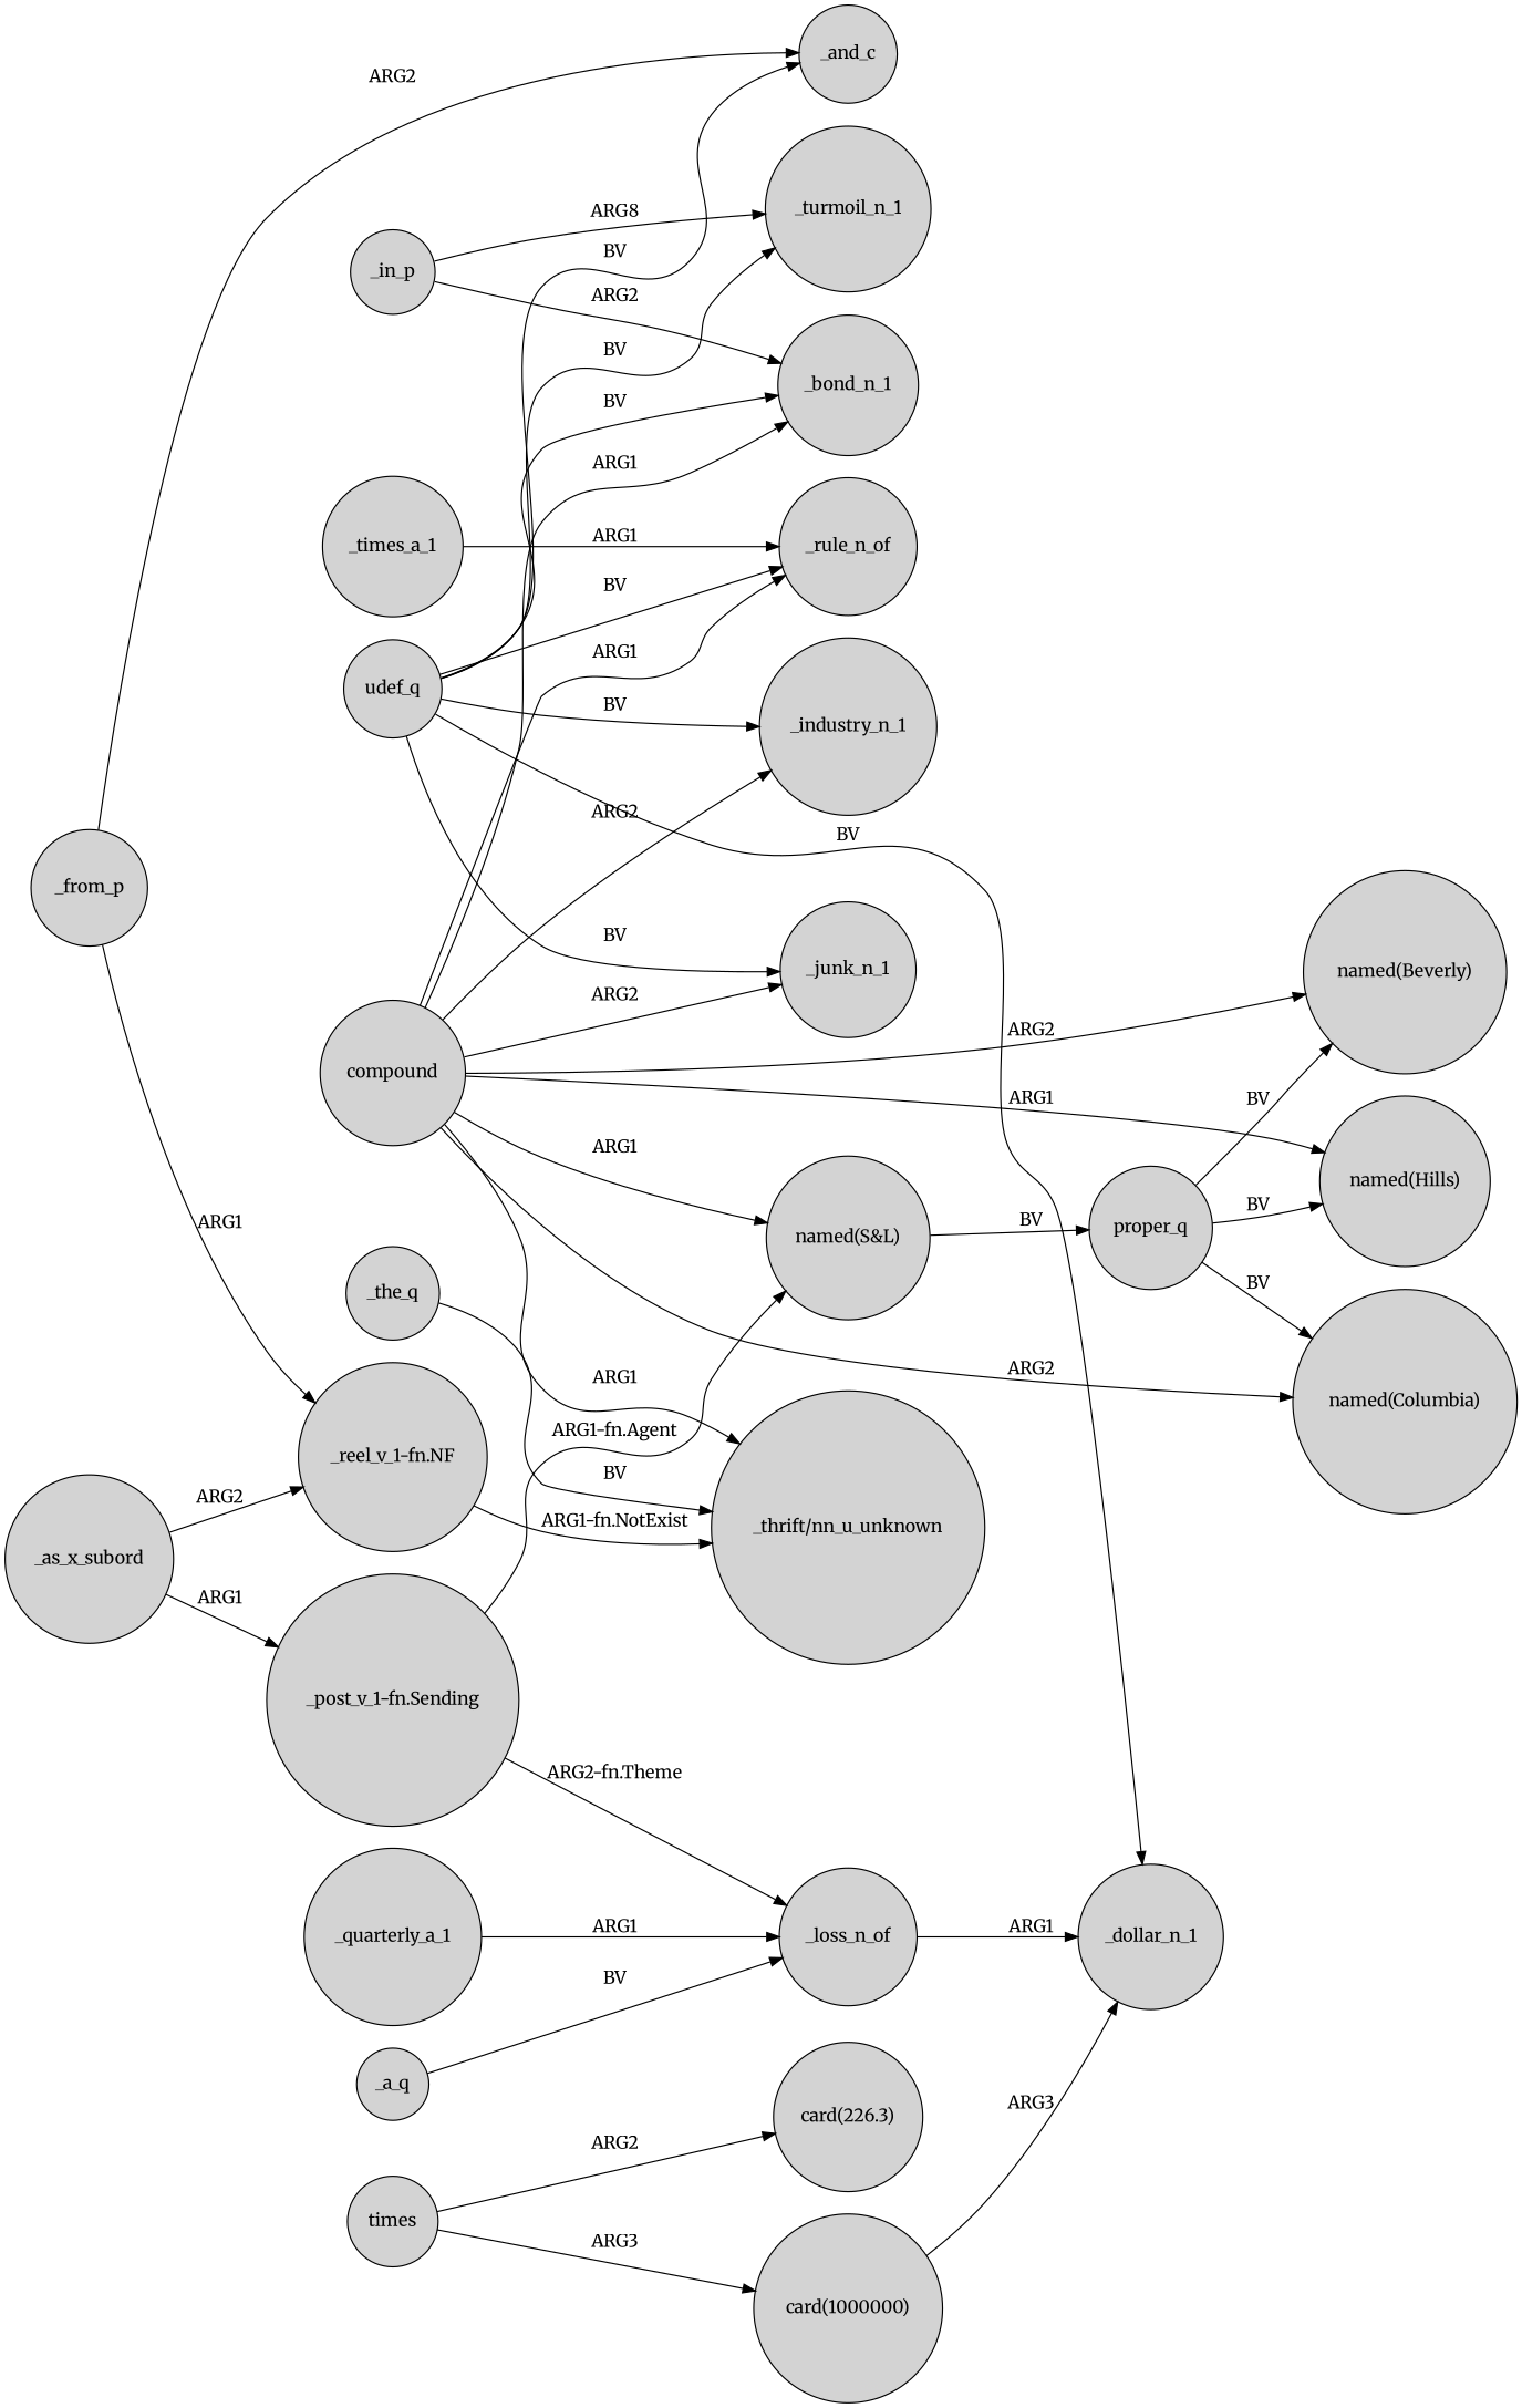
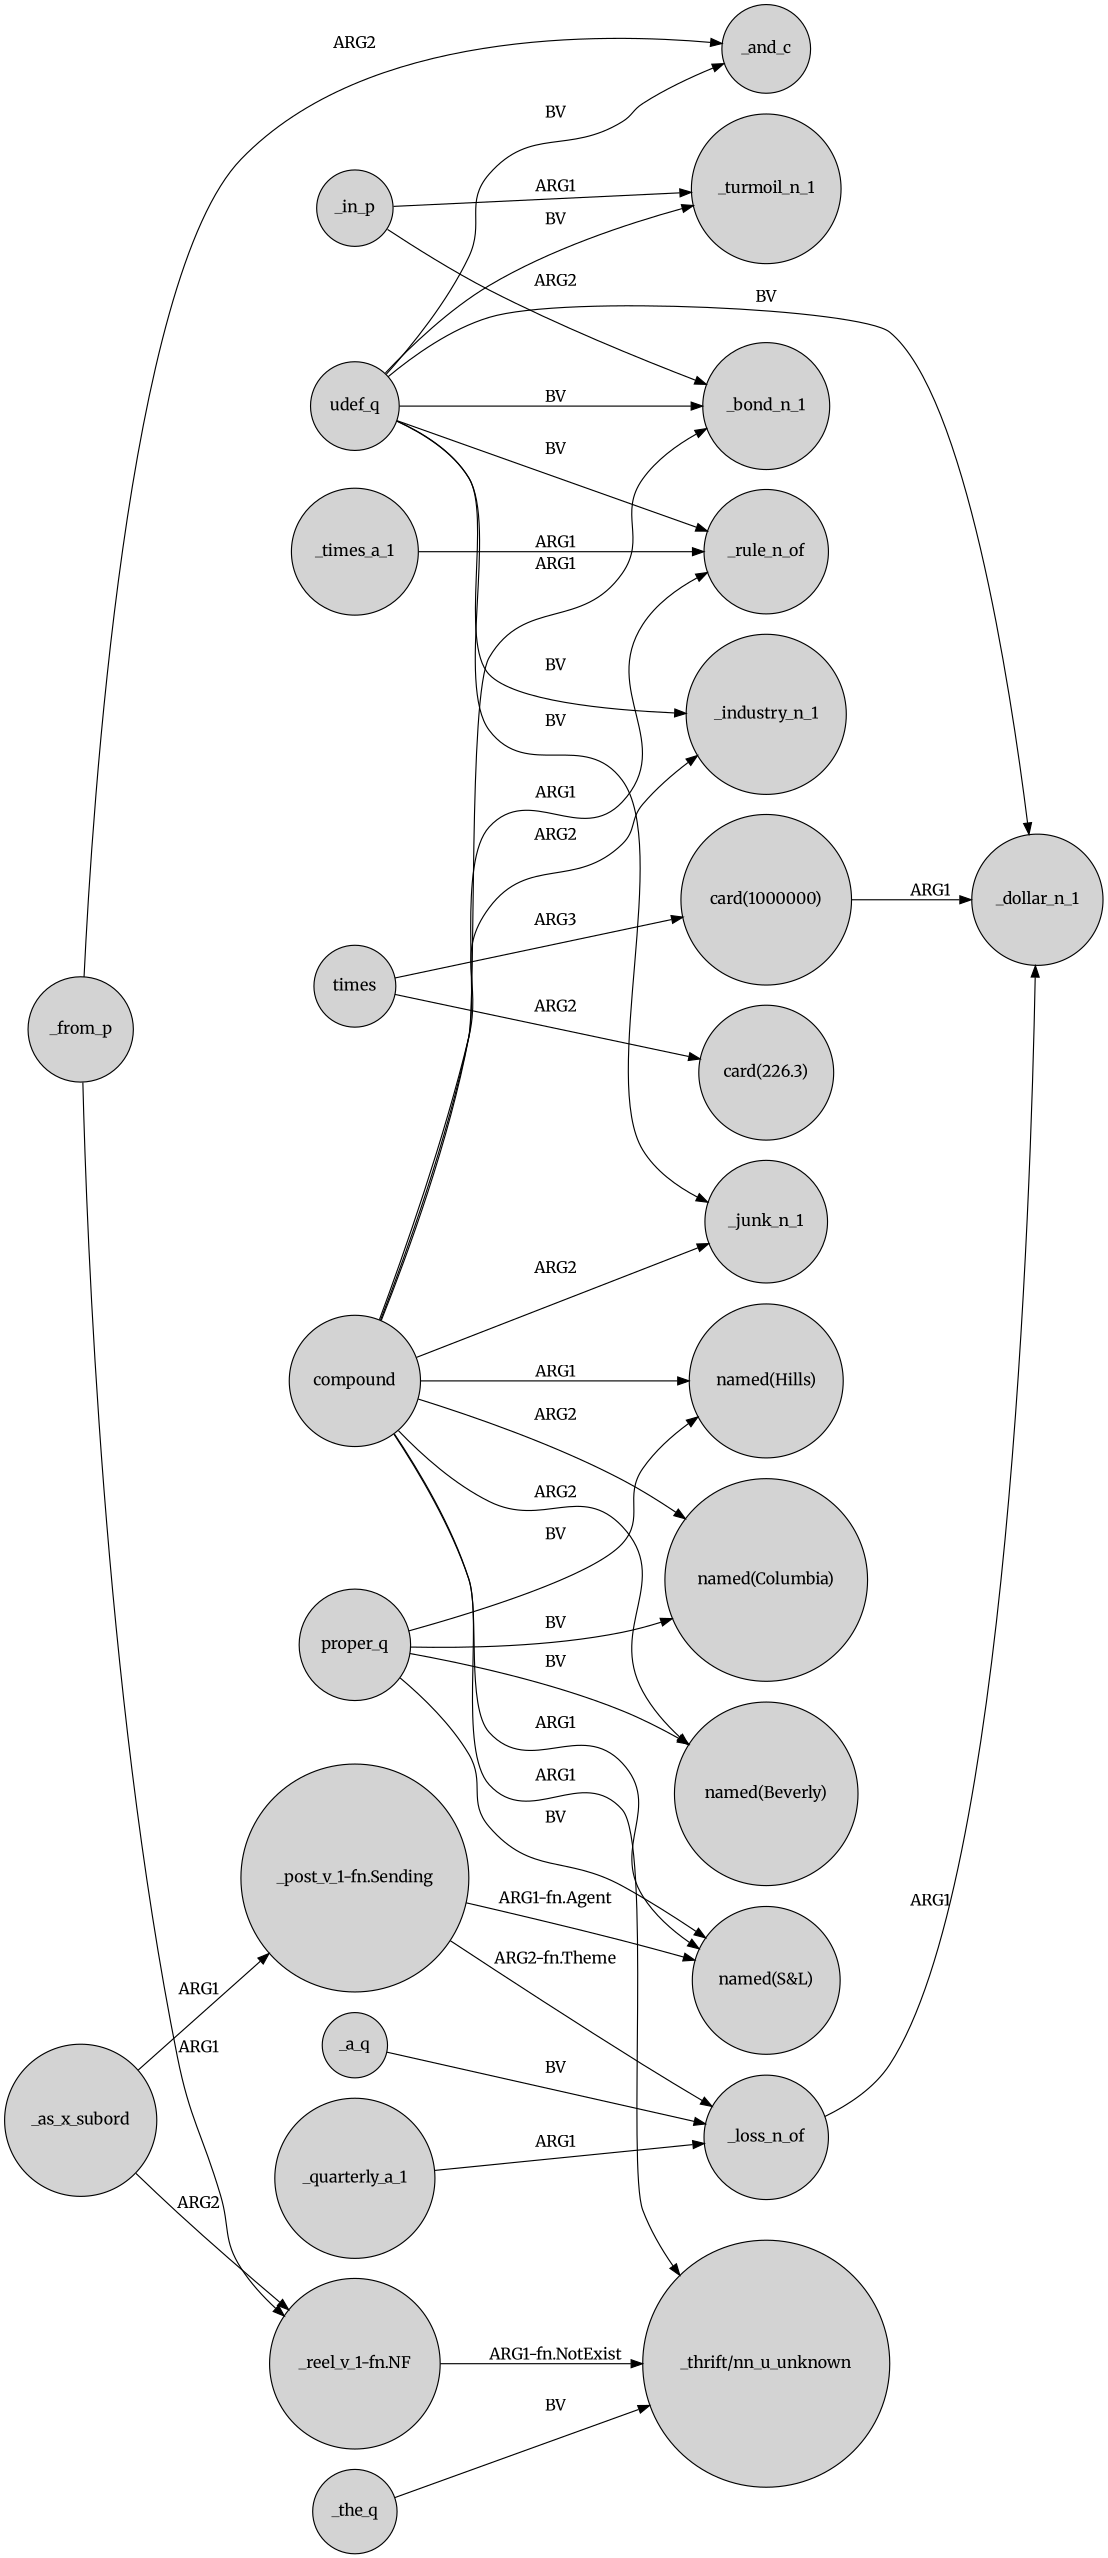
  digraph {
    fontname=Merriweather
    rankdir=LR
    node [fontname=Merriweather shape=circle style=filled]
    edge [fontname=Merriweather]
    udef_q
    _rule_n_of
    _dollar_n_1
    _bond_n_1
    _junk_n_1
    _turmoil_n_1
    _industry_n_1
    _and_c
    "_post_v_1-fn.Sending"
    _loss_n_of
    "named(S&L)"
    "card(1000000)"
    times
    "card(226.3)"
    _as_x_subord
    "_reel_v_1-fn.NF"
    "_thrift/nn_u_unknown"
    _in_p
    _a_q
    compound
    "named(Hills)"
    "named(Beverly)"
    "named(Columbia)"
    proper_q
    _quarterly_a_1
    _from_p
    _the_q
    n28 [label=_times_a_1]
    udef_q -> _rule_n_of [label=BV]
    udef_q -> _dollar_n_1 [label=BV]
    udef_q -> _bond_n_1 [label=BV]
    udef_q -> _junk_n_1 [label=BV]
    udef_q -> _turmoil_n_1 [label=BV]
    udef_q -> _industry_n_1 [label=BV]
    udef_q -> _and_c [label=BV]
    "_post_v_1-fn.Sending" -> _loss_n_of [label="ARG2-fn.Theme"]
    "_post_v_1-fn.Sending" -> "named(S&L)" [label="ARG1-fn.Agent"]
    _loss_n_of -> _dollar_n_1 [label=ARG1]
-   "card(1000000)" -> _dollar_n_1 [label=ARG3]
+   "card(1000000)" -> _dollar_n_1 [label=ARG1]
    times -> "card(1000000)" [label=ARG3]
    times -> "card(226.3)" [label=ARG2]
    _as_x_subord -> "_post_v_1-fn.Sending" [label=ARG1]
    _as_x_subord -> "_reel_v_1-fn.NF" [label=ARG2]
    "_reel_v_1-fn.NF" -> "_thrift/nn_u_unknown" [label="ARG1-fn.NotExist"]
    _in_p -> _bond_n_1 [label=ARG2]
-   _in_p -> _turmoil_n_1 [label=ARG8]
+   _in_p -> _turmoil_n_1 [label=ARG1]
    _a_q -> _loss_n_of [label=BV]
    compound -> _rule_n_of [label=ARG1]
    compound -> _bond_n_1 [label=ARG1]
    compound -> _junk_n_1 [label=ARG2]
    compound -> _industry_n_1 [label=ARG2]
    compound -> "named(S&L)" [label=ARG1]
    compound -> "_thrift/nn_u_unknown" [label=ARG1]
    compound -> "named(Hills)" [label=ARG1]
    compound -> "named(Beverly)" [label=ARG2]
    compound -> "named(Columbia)" [label=ARG2]
-   "named(S&L)" -> proper_q [label=BV]
+   proper_q -> "named(S&L)" [label=BV]
    proper_q -> "named(Hills)" [label=BV]
    proper_q -> "named(Beverly)" [label=BV]
    proper_q -> "named(Columbia)" [label=BV]
    _quarterly_a_1 -> _loss_n_of [label=ARG1]
    _from_p -> _and_c [label=ARG2]
    _from_p -> "_reel_v_1-fn.NF" [label=ARG1]
    _the_q -> "_thrift/nn_u_unknown" [label=BV]
    n28 -> _rule_n_of [label=ARG1]
  }
